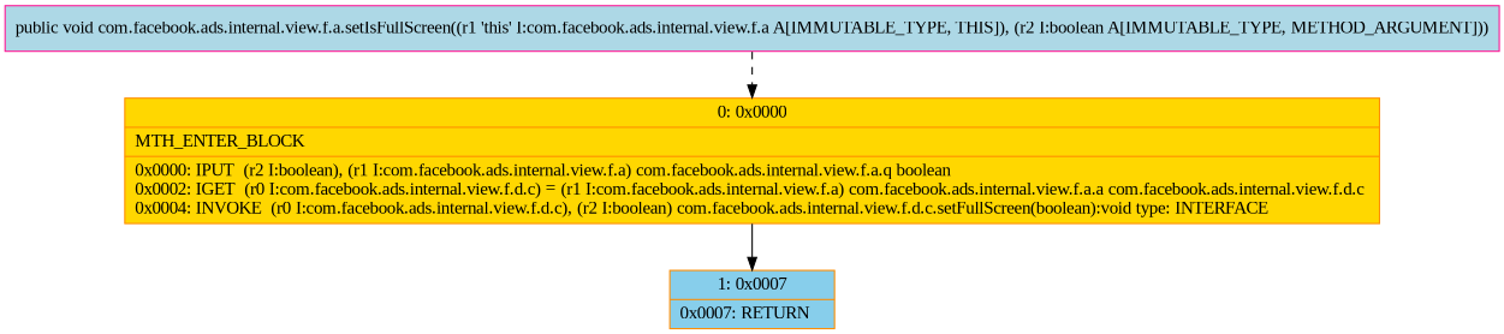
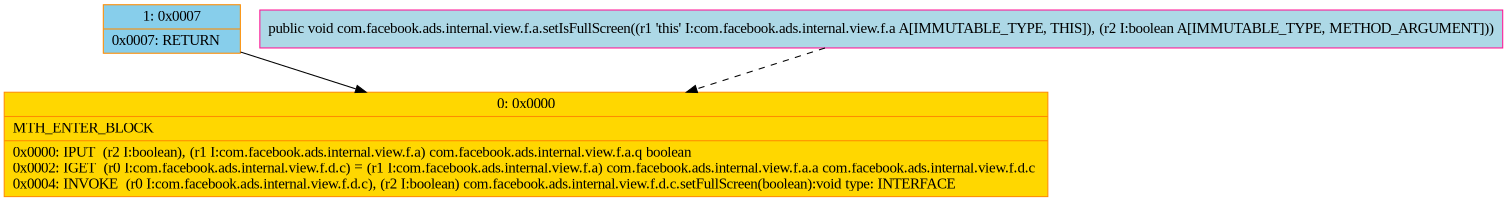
  digraph {
    fontname="Liberation Serif"
    node [shape=record style=filled color=darkorange fontname="Liberation Serif"]
    edge [fontname="Liberation Serif"]
    n1 [label="{0\:\ 0x0000|MTH_ENTER_BLOCK\l|0x0000: IPUT  (r2 I:boolean), (r1 I:com.facebook.ads.internal.view.f.a) com.facebook.ads.internal.view.f.a.q boolean \l0x0002: IGET  (r0 I:com.facebook.ads.internal.view.f.d.c) = (r1 I:com.facebook.ads.internal.view.f.a) com.facebook.ads.internal.view.f.a.a com.facebook.ads.internal.view.f.d.c \l0x0004: INVOKE  (r0 I:com.facebook.ads.internal.view.f.d.c), (r2 I:boolean) com.facebook.ads.internal.view.f.d.c.setFullScreen(boolean):void type: INTERFACE \l}" fillcolor=gold]
    n2 [label="{1\:\ 0x0007|0x0007: RETURN   \l}" fillcolor=skyblue]
    n3 [label="{public void com.facebook.ads.internal.view.f.a.setIsFullScreen((r1 'this' I:com.facebook.ads.internal.view.f.a A[IMMUTABLE_TYPE, THIS]), (r2 I:boolean A[IMMUTABLE_TYPE, METHOD_ARGUMENT])) }" fillcolor=lightblue color=deeppink]
-   n1 -> n2 [style=solid]
+   n2 -> n1 [style=solid]
    n3 -> n1 [style=dashed]
  }
